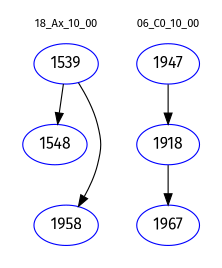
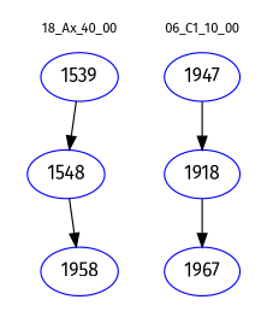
  digraph {
    fontname="Fira Sans"
    node [color=blue fontname="Fira Sans"]
    edge [color=black fontname="Fira Sans"]
    n1 [label=1539]
    n2 [label=1548]
    n3 [label=1958]
    n4 [label=1947]
    n5 [label=1918]
    n6 [label=1967]
    subgraph cluster_1 {
      color=white
      fontsize=10
-     label="18_Ax_10_00"
+     label="18_Ax_40_00"
      n1
      n2
      n3
    }
    subgraph cluster_2 {
      color=white
      fontsize=10
-     label="06_C0_10_00"
+     label="06_C1_10_00"
      n4
      n5
      n6
    }
    n1 -> n2
-   n1 -> n3
+   n2 -> n3
    n4 -> n5
    n5 -> n6
  }
